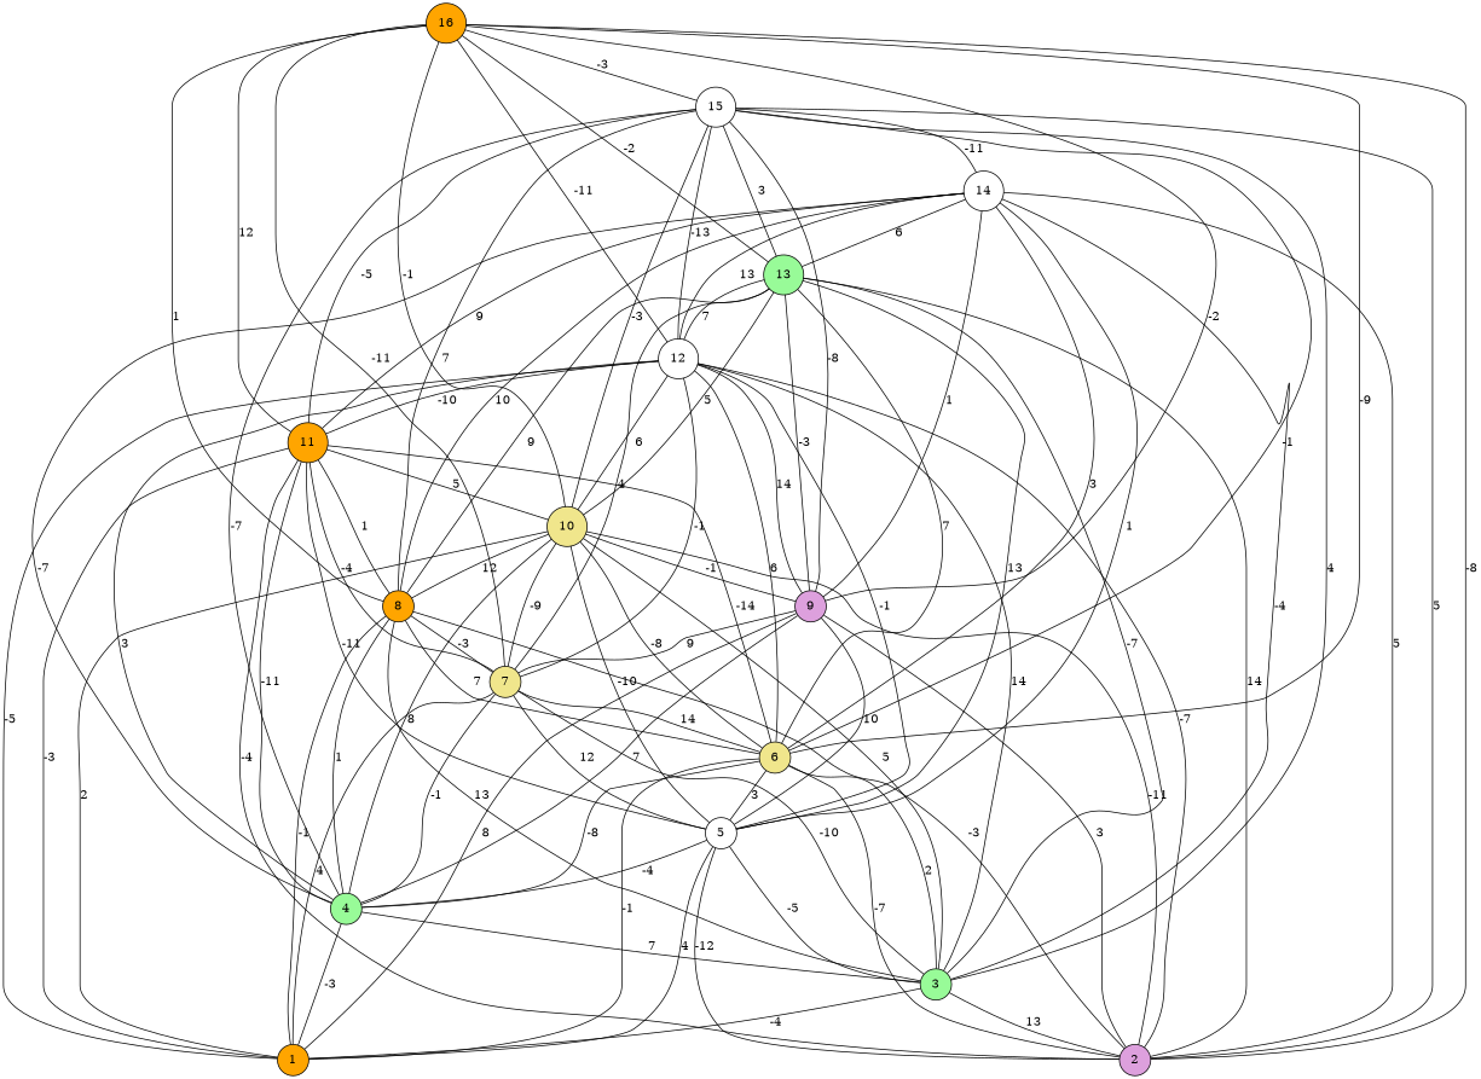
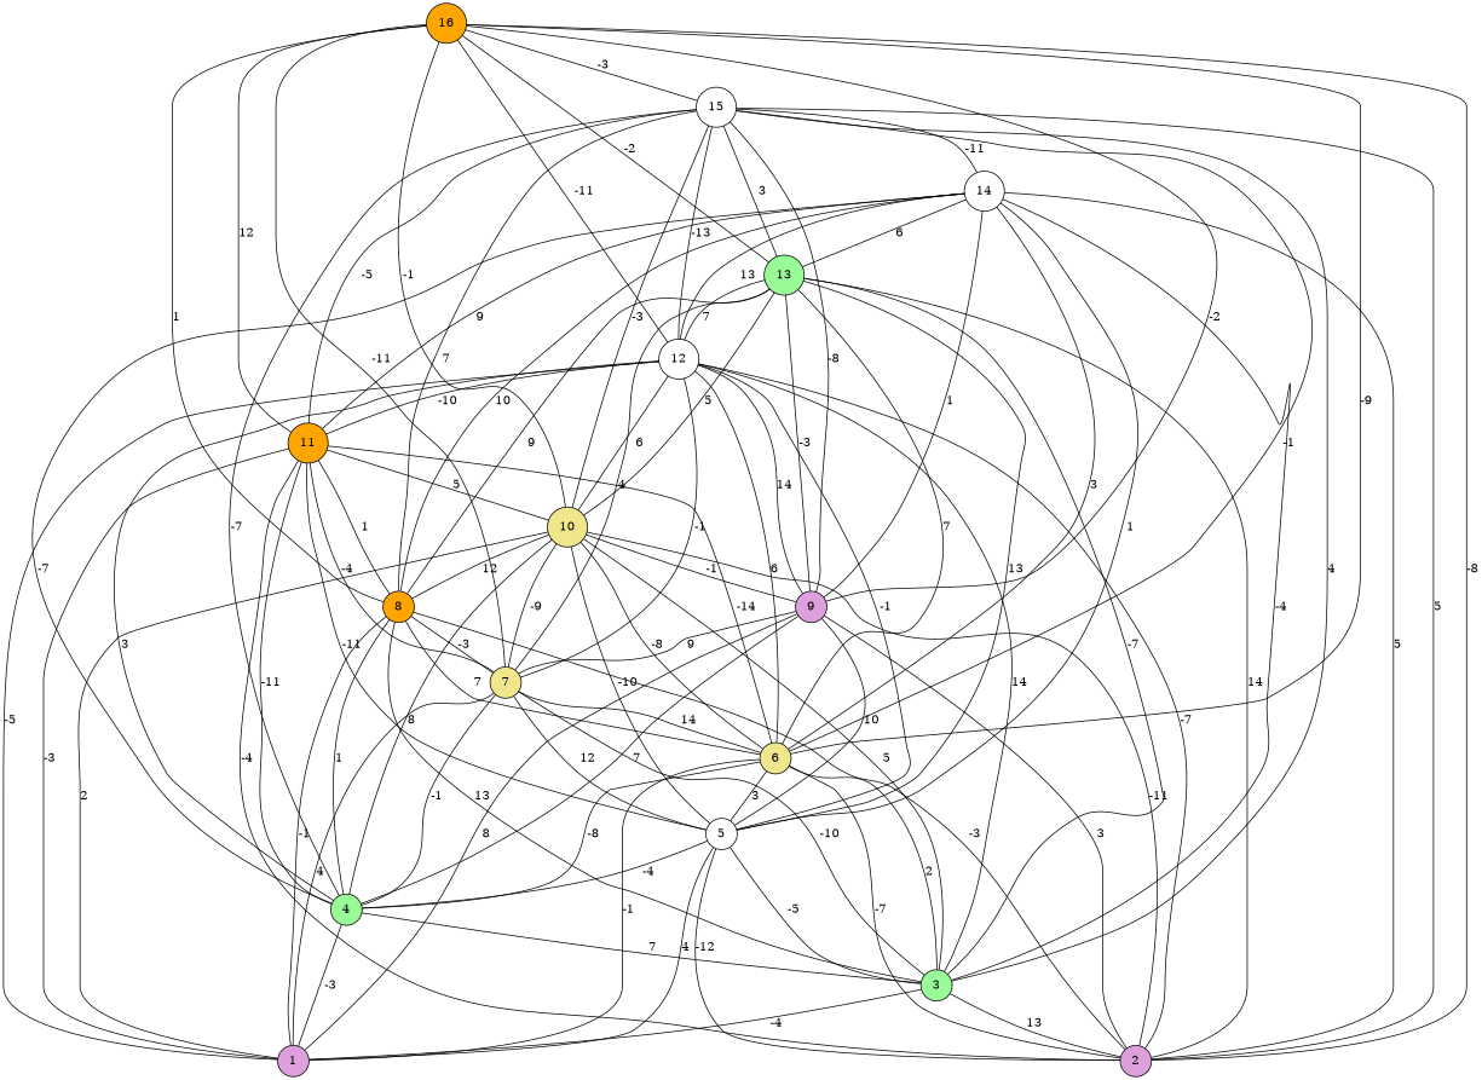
  graph {
    fontname="Helvetica,Arial,sans-serif"
    node [fillcolor=white shape=circle style=filled]
    2 [fillcolor=plum]
    16 [fillcolor=orange]
    6 [fillcolor=khaki]
    7 [fillcolor=khaki]
    8 [fillcolor=orange]
    9 [fillcolor=plum]
    10 [fillcolor=khaki]
    11 [fillcolor=orange]
    12
    13 [fillcolor=palegreen]
    15
    3 [fillcolor=palegreen]
    4 [fillcolor=palegreen]
    5
-   1 [fillcolor=orange]
+   1 [fillcolor=plum]
    14
    16 -- 2 [label=-8]
    16 -- 6 [label=-9]
    16 -- 7 [label=-11]
    16 -- 8 [label=1]
    16 -- 9 [label=-2]
    16 -- 10 [label=-1]
    16 -- 11 [label=12]
    16 -- 12 [label=-11]
    16 -- 13 [label=-2]
    16 -- 15 [label=-3]
    6 -- 2 [label=-7]
    6 -- 3 [label=2]
    6 -- 4 [label=-8]
    6 -- 5 [label=3]
    6 -- 1 [label=-1]
    7 -- 6 [label=14]
    7 -- 3 [label=-10]
    7 -- 4 [label=-1]
    7 -- 5 [label=12]
    7 -- 1 [label=4]
    8 -- 2 [label=-3]
    8 -- 6 [label=7]
    8 -- 7 [label=-3]
    8 -- 3 [label=13]
    8 -- 4 [label=1]
    8 -- 1 [label=-1]
    9 -- 2 [label=3]
    9 -- 7 [label=9]
    9 -- 4 [label=7]
    9 -- 5 [label=10]
    9 -- 1 [label=8]
    10 -- 2 [label=-11]
    10 -- 6 [label=-8]
    10 -- 7 [label=-9]
    10 -- 8 [label=12]
    10 -- 9 [label=-1]
    10 -- 3 [label=5]
    10 -- 4 [label=8]
    10 -- 5 [label=-10]
    10 -- 1 [label=2]
    11 -- 2 [label=-4]
    11 -- 6 [label=-14]
    11 -- 7 [label=-4]
    11 -- 8 [label=1]
    11 -- 10 [label=5]
    11 -- 4 [label=-11]
    11 -- 5 [label=-11]
    11 -- 1 [label=-3]
    12 -- 2 [label=-7]
    12 -- 6 [label=6]
    12 -- 7 [label=-1]
    12 -- 9 [label=14]
    12 -- 10 [label=6]
    12 -- 11 [label=-10]
    12 -- 3 [label=14]
    12 -- 4 [label=3]
    12 -- 5 [label=-1]
    12 -- 1 [label=-5]
    13 -- 2 [label=14]
    13 -- 6 [label=7]
    13 -- 7 [label=4]
    13 -- 8 [label=9]
    13 -- 9 [label=-3]
    13 -- 10 [label=5]
    13 -- 12 [label=7]
    13 -- 3 [label=-7]
    13 -- 5 [label=13]
    15 -- 2 [label=5]
    15 -- 6 [label=-1]
    15 -- 8 [label=7]
    15 -- 9 [label=-8]
    15 -- 10 [label=-3]
    15 -- 11 [label=-5]
    15 -- 12 [label=-13]
    15 -- 13 [label=3]
    15 -- 3 [label=4]
    15 -- 4 [label=-7]
    15 -- 14 [label=-11]
    3 -- 2 [label=13]
    3 -- 1 [label=-4]
    4 -- 3 [label=7]
    4 -- 1 [label=-3]
    5 -- 2 [label=-12]
    5 -- 3 [label=-5]
    5 -- 4 [label=-4]
    5 -- 1 [label=4]
    14 -- 2 [label=5]
    14 -- 6 [label=3]
    14 -- 8 [label=10]
    14 -- 9 [label=1]
    14 -- 11 [label=9]
    14 -- 12 [label=13]
    14 -- 13 [label=6]
    14 -- 3 [label=-4]
    14 -- 4 [label=-7]
    14 -- 5 [label=1]
  }
